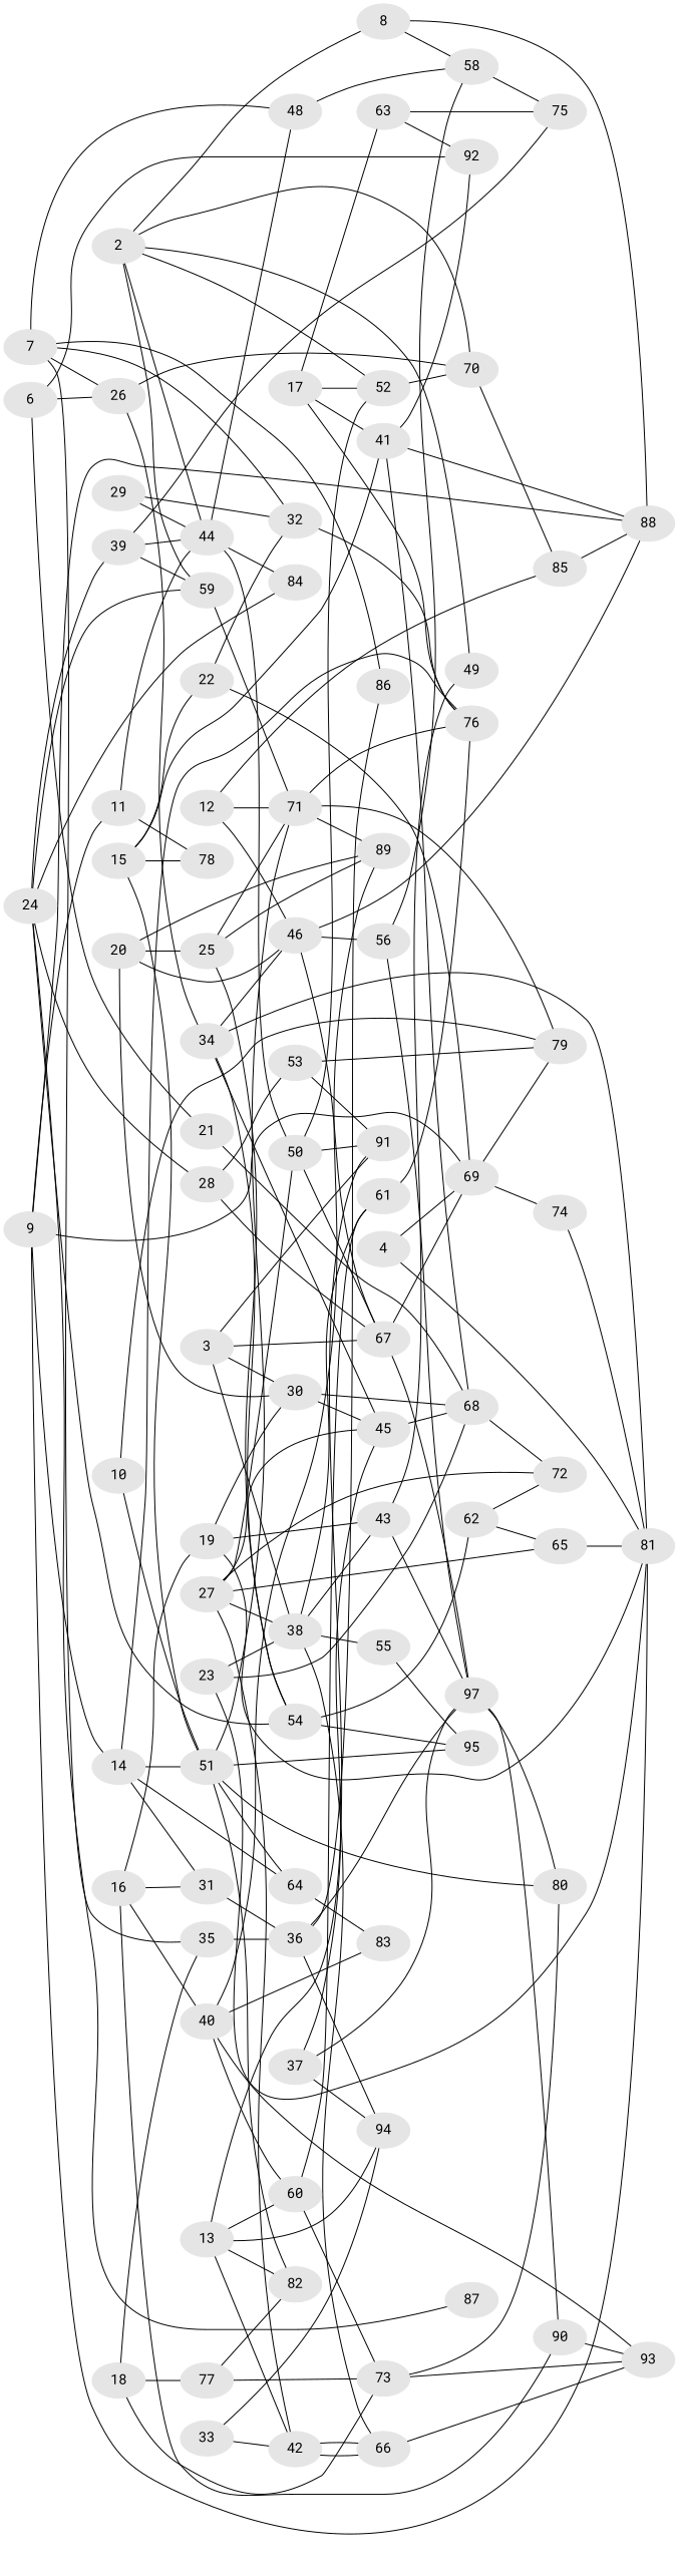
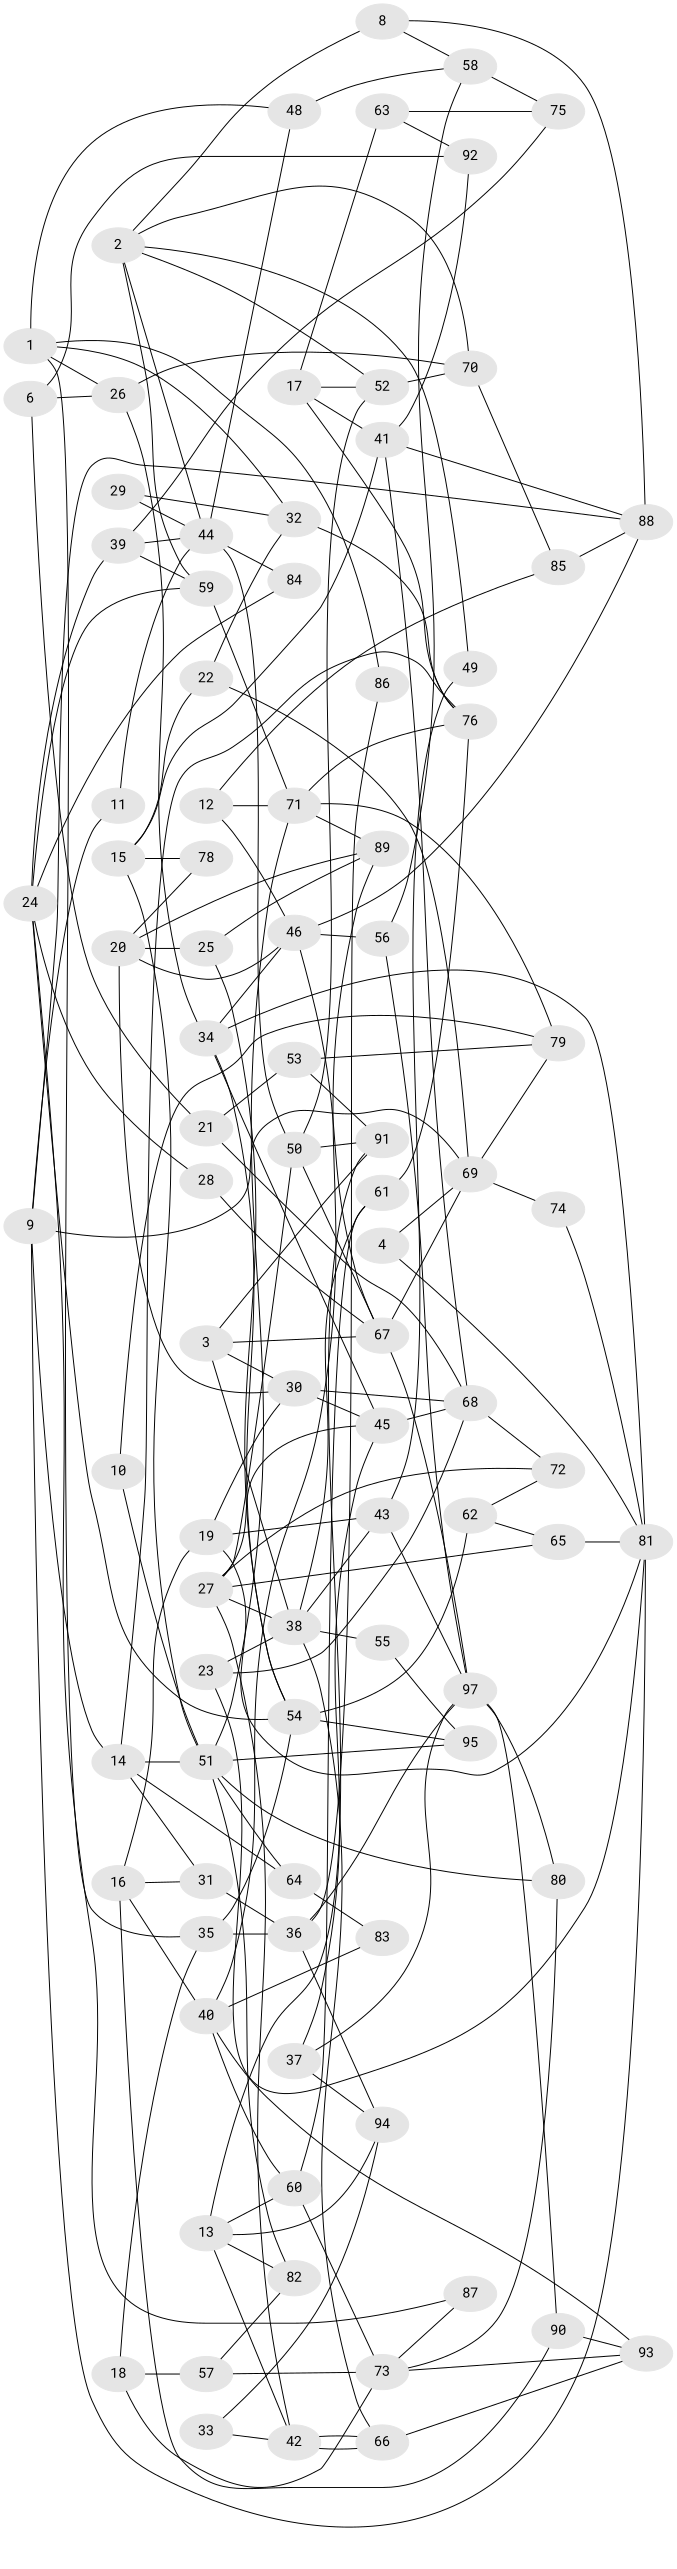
  graph {
    fontname="Roboto Mono"
    rankdir=LR
    node [color=gray90 fontname="Roboto Mono" style=filled]
    edge [fontname="Roboto Mono"]
-   1 [label=7]
+   1
    26
    32
    35
    48
    86
    70
    34
    76
    54
    36
    58
    2
    8
    44
    49
    52
    59
    88
    84
    50
    71
    85
    3
    30
    38
    67
    91
    68
    45
    66
    43
    55
    61
    69
    n36 [label=97]
    4
    81
    79
    74
    10
    51
    6
    21
    92
    53
    37
    94
    93
    75
    9
    11
    14
    78
    31
    64
    82
    80
    95
    12
    46
    56
    89
    13
    42
    60
    73
    83
    15
    22
    41
    16
    19
    40
    90
    17
    63
    18
-   57 [label=77]
+   57
    87
    20
    25
    72
    23
    24
    28
    39
    62
    27
    65
    29
    33
    1 -- 26
    1 -- 32
    1 -- 35
    1 -- 48
    1 -- 86
    26 -- 70
    26 -- 34
    32 -- 76
+   35 -- 54
    35 -- 36
    48 -- 58
    70 -- 85
    34 -- 54
    34 -- 45
    34 -- 81
    34 -- 46
    54 -- 95
    54 -- 62
    36 -- 86
    36 -- n36
    36 -- 94
    58 -- 75
    2 -- 70
    2 -- 8
    2 -- 44
    2 -- 49
    2 -- 52
    2 -- 59
    8 -- 58
    8 -- 88
    44 -- 48
    44 -- 84
    44 -- 50
    52 -- 70
    59 -- 71
    50 -- 52
    50 -- 67
    50 -- 91
    71 -- 76
    71 -- 79
    71 -- 89
    85 -- 88
    3 -- 30
    3 -- 38
    3 -- 67
    3 -- 91
    30 -- 68
    30 -- 45
    38 -- 66
    38 -- 43
    38 -- 55
    38 -- 61
    67 -- 69
    67 -- n36
    68 -- 72
    45 -- 68
    66 -- 93
    43 -- 49
    43 -- n36
    55 -- 95
    61 -- 76
    69 -- 79
    69 -- 74
    n36 -- 80
    n36 -- 90
    4 -- 69
    4 -- 81
    74 -- 81
    10 -- 79
    10 -- 51
    51 -- 71
    51 -- 64
    51 -- 82
    51 -- 80
    51 -- 95
    6 -- 26
    6 -- 21
    6 -- 92
    21 -- 68
-   28 -- 53
+   21 -- 53
    53 -- 91
    53 -- 79
    37 -- 45
    37 -- n36
    37 -- 94
    9 -- 88
    9 -- 69
    9 -- 81
    9 -- 11
    9 -- 14
    11 -- 44
-   11 -- 78
+   20 -- 78
    14 -- 76
    14 -- 51
    14 -- 31
    14 -- 64
    31 -- 36
    64 -- 83
    12 -- 71
    12 -- 85
    12 -- 46
    46 -- 88
    46 -- 67
    46 -- 56
    56 -- 58
    56 -- n36
    13 -- 91
    13 -- 94
    13 -- 82
    13 -- 42
    13 -- 60
    42 -- 66
    42 -- 66
    60 -- 61
    60 -- 73
    73 -- 93
    73 -- 80
+   73 -- 87
    15 -- 51
    15 -- 78
    15 -- 22
    15 -- 41
    22 -- 32
    22 -- 69
    41 -- 88
    41 -- 68
    41 -- 92
    16 -- 31
    16 -- 19
    16 -- 40
    16 -- 90
    19 -- 30
    19 -- 43
    19 -- 81
    40 -- 93
    40 -- 89
    40 -- 60
    40 -- 83
    90 -- 93
    17 -- 76
    17 -- 52
    17 -- 41
    17 -- 63
    63 -- 92
    63 -- 75
    18 -- 35
    18 -- 73
    18 -- 57
    57 -- 82
    57 -- 73
    20 -- 30
    20 -- 46
    20 -- 89
    20 -- 25
    25 -- 54
-   25 -- 71
    25 -- 89
    23 -- 38
    23 -- 68
    23 -- 81
    24 -- 54
    24 -- 59
    24 -- 84
    24 -- 87
    24 -- 28
    24 -- 39
    28 -- 67
    39 -- 44
    39 -- 59
    39 -- 75
    62 -- 72
    62 -- 65
    27 -- 50
    27 -- 38
    27 -- 45
    27 -- 42
    27 -- 72
    27 -- 65
    65 -- 81
    29 -- 32
    29 -- 44
    33 -- 94
    33 -- 42
  }
